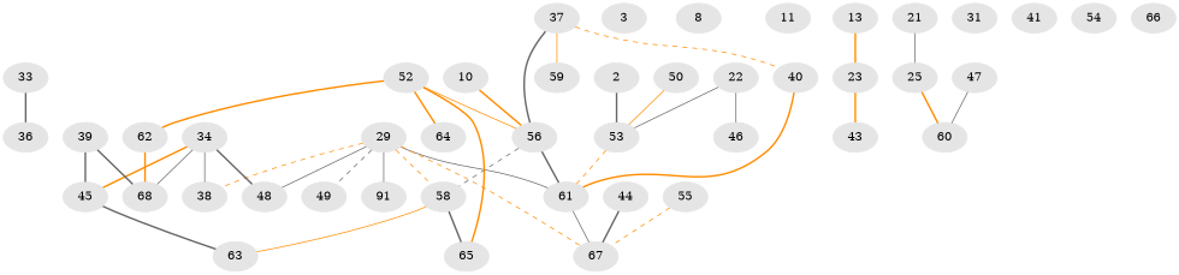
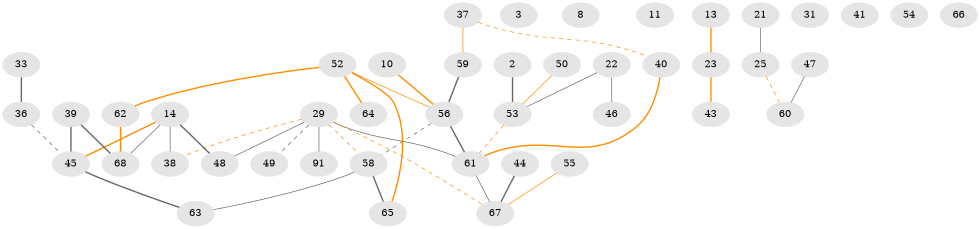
  graph {
    fontname="DejaVu Serif"
    node [color=gray90 fontname="DejaVu Serif" style=filled]
    edge [color=gray40 fontname="DejaVu Serif" style=bold]
    53 [super="+24"]
    61 [super="+6+7+42"]
    2
    3
    8
    56 [super="+18"]
    58 [super="+57"]
    10
    11
    13
    23
    43
    21
    25
    60
    22
    46
    40 [super="+12"]
    29 [super="+15+26"]
    38
    48
    49
    n23 [label=91]
    67 [super="+17+19+35"]
    63
    65
    31
    33
    36
    45 [super="+4"]
-   34 [super="+1+16"]
+   34 [super="+1+16" label=14]
    68 [super="+9"]
    52
    62
    64
    37
    59
    39
    41
    44
    47
    50
    54
    55
    66
    53 -- 61 [color=darkorange style=dashed weight=2]
    61 -- 67 [style=solid]
    2 -- 53
    56 -- 61
    56 -- 58 [style=dashed]
-   58 -- 63 [color=darkorange style=solid]
+   58 -- 63 [style=solid]
    58 -- 65
    10 -- 56 [color=darkorange]
    13 -- 23 [color=darkorange]
    23 -- 43 [color=darkorange]
    21 -- 25 [style=solid]
-   25 -- 60 [color=darkorange]
+   25 -- 60 [color=darkorange style=dashed]
    22 -- 53 [style=solid]
    22 -- 46 [style=solid]
    40 -- 61 [color=darkorange]
    29 -- 61 [style=solid weight=2]
    29 -- 58 [color=darkorange style=dashed weight=2]
    29 -- 38 [color=darkorange style=dashed]
    29 -- 48 [style=solid]
    29 -- 49 [style=dashed]
    29 -- n23 [style=solid]
    29 -- 67 [color=darkorange style=dashed]
    33 -- 36
+   36 -- 45 [style=dashed]
    45 -- 63
    34 -- 38 [style=solid]
    34 -- 48
    34 -- 45 [color=darkorange]
    34 -- 68 [style=solid]
    52 -- 56 [color=darkorange style=solid]
    52 -- 65 [color=darkorange]
    52 -- 62 [color=darkorange]
    52 -- 64 [color=darkorange]
    62 -- 68 [color=darkorange]
-   37 -- 56
+   59 -- 56
    37 -- 40 [color=darkorange style=dashed]
    37 -- 59 [color=darkorange style=solid]
    39 -- 45
    39 -- 68
    44 -- 67
    47 -- 60 [style=solid]
    50 -- 53 [color=darkorange style=solid]
-   55 -- 67 [color=darkorange style=dashed]
+   55 -- 67 [color=darkorange style=solid]
  }
